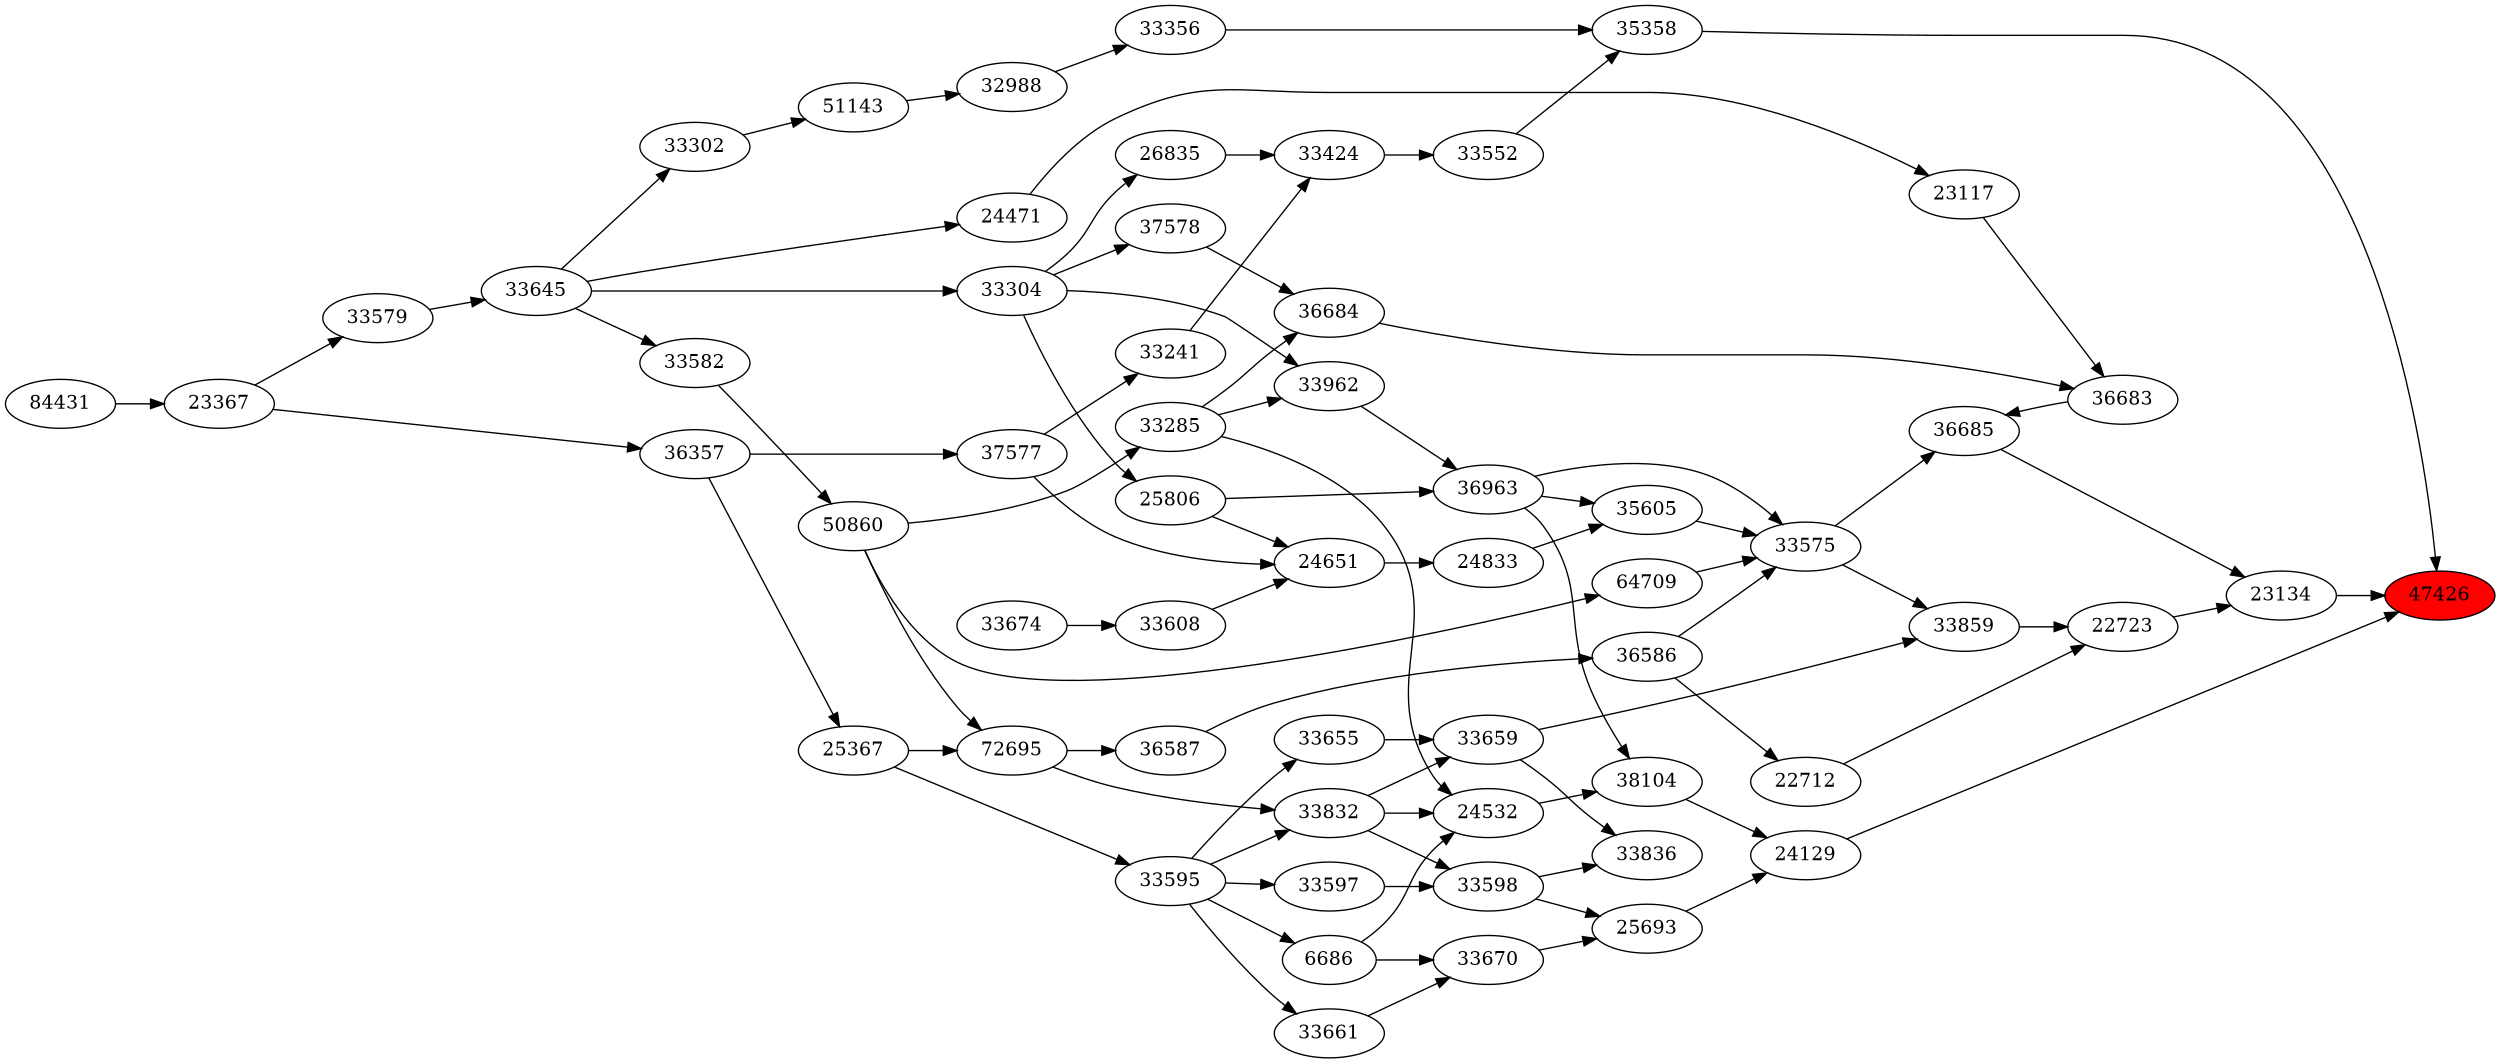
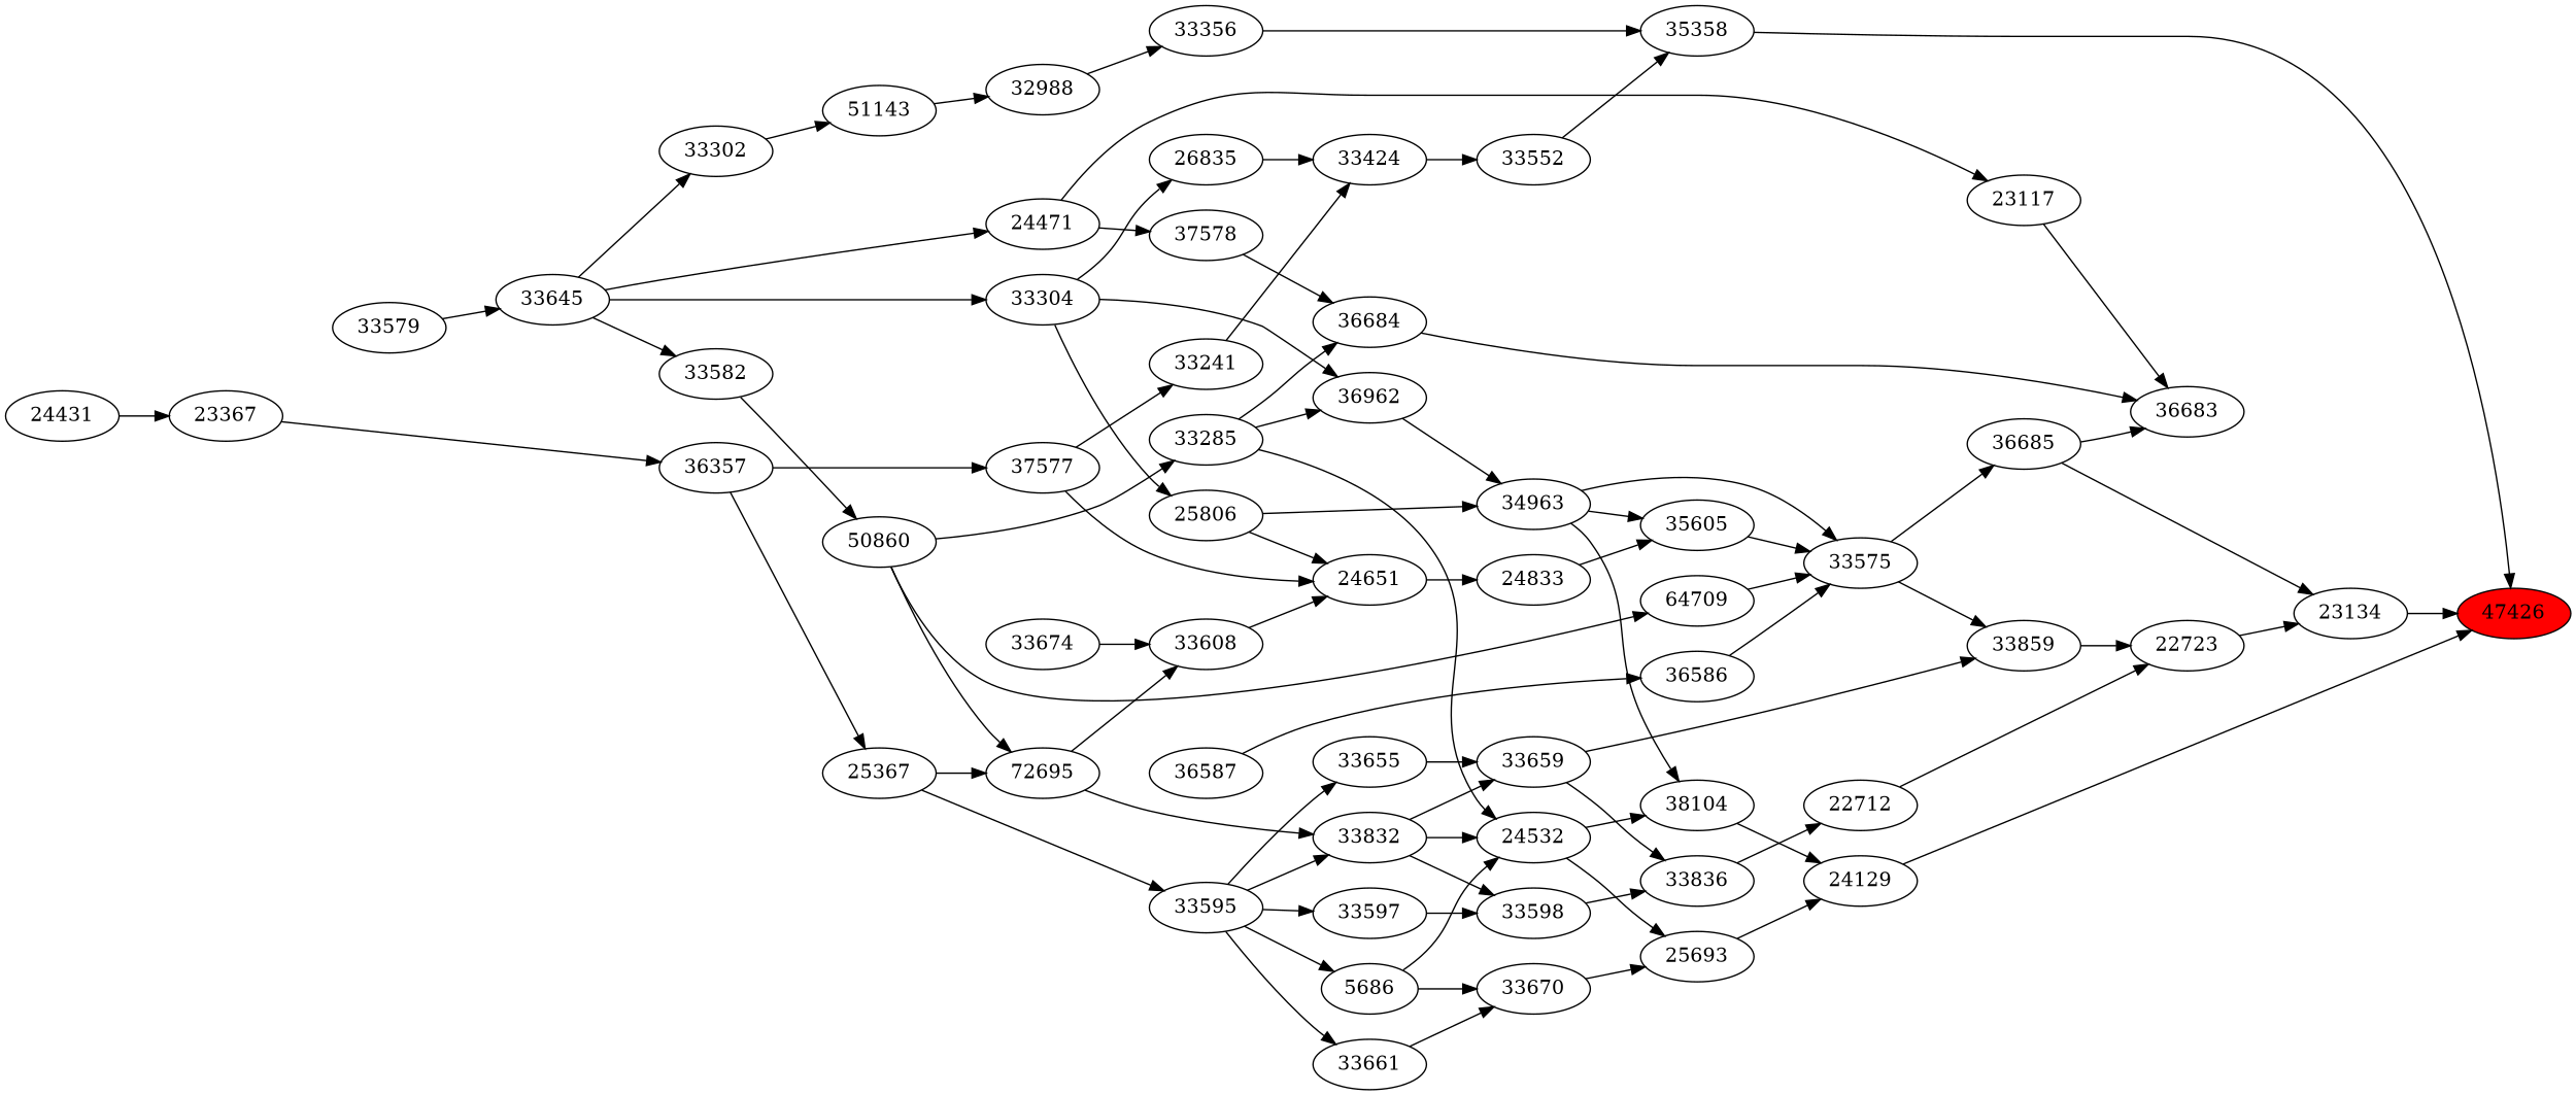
  strict digraph {
    fontname="DejaVu Serif"
    rankdir=LR
    node [fontname="DejaVu Serif"]
    edge [fontname="DejaVu Serif"]
    n1 [fillcolor=red label=47426 style=filled]
    n2 [label=35358]
    n3 [label=23134]
    n4 [label=24129]
    n5 [label=33552]
    n6 [label=33356]
    n7 [label=22723]
    n8 [label=36685]
    n9 [label=38104]
    n10 [label=25693]
    n11 [label=33424]
    n12 [label=32988]
    n13 [label=22712]
    n14 [label=33859]
    n15 [label=36683]
    n16 [label=33575]
    n17 [label=24532]
-   n18 [label=36963]
+   n18 [label=34963]
    n19 [label=35605]
    n20 [label=36586]
    n21 [label=33670]
    n22 [label=33241]
    n23 [label=26835]
    n24 [label=51143]
    n25 [label=33836]
    n26 [label=33659]
    n27 [label=36684]
    n28 [label=23117]
    n29 [label=64709]
    n30 [label=33285]
-   n31 [label=33962]
-   n32 [label=6686]
+   n31 [label=36962]
+   n32 [label=5686]
    n33 [label=33832]
    n34 [label=33598]
    n35 [label=25806]
    n36 [label=24651]
    n37 [label=24833]
    n38 [label=33661]
    n39 [label=37577]
    n40 [label=37578]
    n41 [label=33304]
    n42 [label=33302]
    n43 [label=33655]
    n44 [label=24471]
    n45 [label=36587]
    n46 [label=50860]
    n47 [label=72695]
    n48 [label=33595]
    n49 [label=33597]
    n50 [label=36357]
    n51 [label=25367]
    n52 [label=33645]
    n53 [label=33582]
    n54 [label=23367]
    n55 [label=33579]
    n56 [label=33674]
    n57 [label=33608]
-   n58 [label=84431]
+   n58 [label=24431]
    n2 -> n1
    n3 -> n1
    n4 -> n1
    n5 -> n2
    n6 -> n2
    n7 -> n3
    n8 -> n3
    n9 -> n4
    n10 -> n4
    n11 -> n5
    n12 -> n6
    n13 -> n7
    n14 -> n7
-   n15 -> n8
+   n8 -> n15
    n16 -> n8
    n16 -> n14
    n17 -> n9
-   n34 -> n10
+   n17 -> n10
    n18 -> n9
    n18 -> n16
    n18 -> n19
    n19 -> n16
    n20 -> n16
    n21 -> n10
    n22 -> n11
    n23 -> n11
    n24 -> n12
-   n20 -> n13
+   n25 -> n13
    n26 -> n14
    n26 -> n25
    n27 -> n15
    n28 -> n15
    n29 -> n16
    n30 -> n17
    n30 -> n27
    n30 -> n31
    n31 -> n18
    n32 -> n17
    n32 -> n21
    n33 -> n17
    n33 -> n26
    n33 -> n34
    n34 -> n25
    n35 -> n18
    n35 -> n36
    n36 -> n37
    n37 -> n19
    n38 -> n21
    n39 -> n22
    n39 -> n36
    n40 -> n27
    n41 -> n23
    n41 -> n31
    n41 -> n35
    n42 -> n24
    n43 -> n26
    n44 -> n28
-   n41 -> n40
+   n44 -> n40
    n45 -> n20
    n46 -> n29
    n46 -> n30
    n46 -> n47
    n47 -> n33
-   n47 -> n45
+   n47 -> n57
    n48 -> n32
    n48 -> n33
    n48 -> n38
    n48 -> n43
    n48 -> n49
    n49 -> n34
    n50 -> n39
    n50 -> n51
    n51 -> n47
    n51 -> n48
    n52 -> n41
    n52 -> n42
    n52 -> n44
    n52 -> n53
    n53 -> n46
    n54 -> n50
-   n54 -> n55
    n55 -> n52
    n56 -> n57
    n57 -> n36
    n58 -> n54
  }
